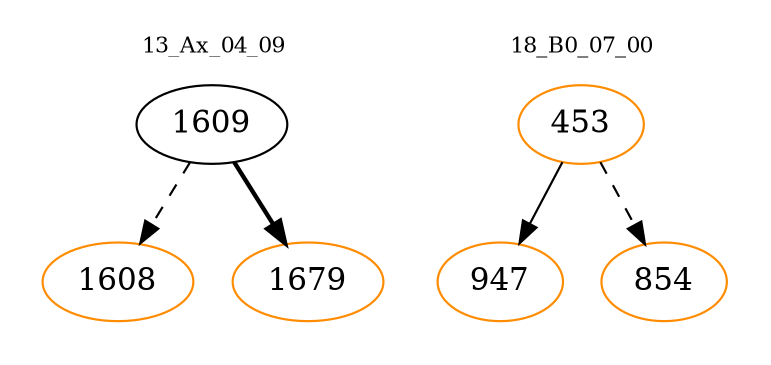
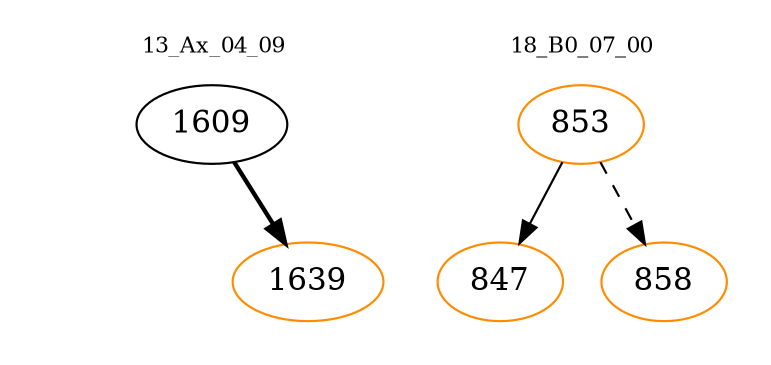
  digraph {
    node [color=darkorange]
    edge [color=black style=dashed]
    n1 [color=black label=1609]
-   n2 [label=1608]
-   n3 [label=1679]
-   n4 [label=453]
-   n5 [label=947]
-   n6 [label=854]
+   n3 [label=1639]
+   n4 [label=853]
+   n5 [label=847]
+   n6 [label=858]
    subgraph cluster_1 {
      color=white
      fontsize=10
      label="13_Ax_04_09"
      n1
-     n2
      n3
    }
    subgraph cluster_2 {
      color=white
      fontsize=10
      label="18_B0_07_00"
      n4
      n5
      n6
    }
-   n1 -> n2
    n1 -> n3 [style=bold]
    n4 -> n5 [style=solid]
    n4 -> n6
  }
